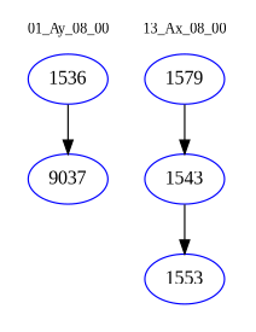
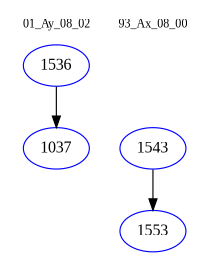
  digraph {
    fontname="Liberation Serif"
    node [color=blue fontname="Liberation Serif"]
    edge [color=black fontname="Liberation Serif"]
    n1 [label=1536]
-   n2 [label=9037]
-   n3 [label=1579]
+   n2 [label=1037]
    n4 [label=1543]
    n5 [label=1553]
    subgraph cluster_1 {
      color=white
      fontsize=10
-     label="01_Ay_08_00"
+     label="01_Ay_08_02"
      n1
      n2
    }
    subgraph cluster_2 {
      color=white
      fontsize=10
-     label="13_Ax_08_00"
-     n3
+     label="93_Ax_08_00"
      n4
      n5
    }
    n1 -> n2
-   n3 -> n4
    n4 -> n5
  }
